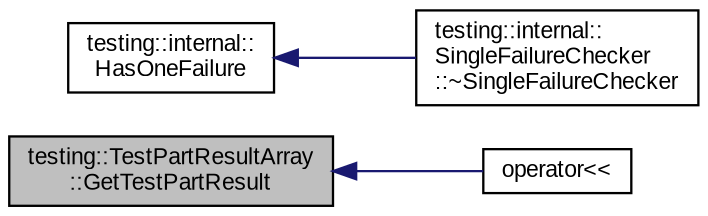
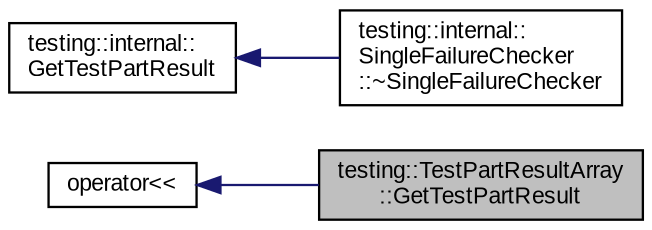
  digraph {
    fontname="Liberation Sans"
    rankdir=LR
    node [color=black fillcolor=white fontname="Liberation Sans" fontsize=10 shape=record style=filled]
    edge [color=midnightblue dir=back fontname="Liberation Sans" fontsize=10 labelfontname=Helvetica labelfontsize=10 style=solid]
    n1 [fillcolor=grey75 fontcolor=black height=0.2 label="testing::TestPartResultArray\l::GetTestPartResult" width=0.4]
    n2 [height=0.2 label="operator\<\<" width=0.4]
-   n3 [height=0.2 label="testing::internal::\lHasOneFailure" width=0.4]
+   n3 [height=0.2 label="testing::internal::\lGetTestPartResult" width=0.4]
    n4 [height=0.2 label="testing::internal::\lSingleFailureChecker\l::~SingleFailureChecker" width=0.4]
-   n1 -> n2
+   n2 -> n1
    n3 -> n4
  }
